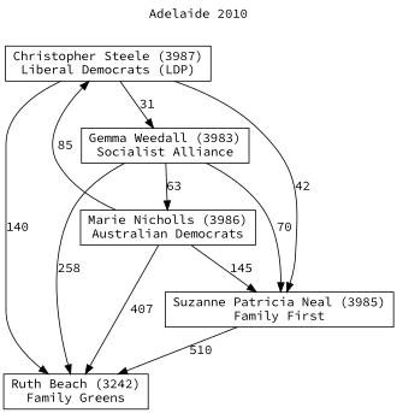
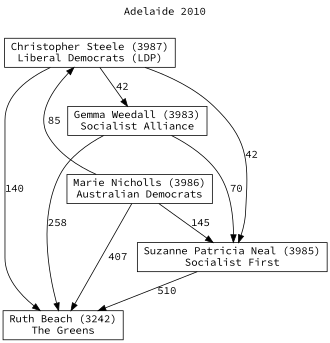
  digraph {
    fontname="Source Code Pro"
    label="Adelaide 2010"
    labelloc=t
    mclimit=10
    node [fontname="Source Code Pro" shape=box]
    edge [fontname="Source Code Pro"]
    n1 [label="Christopher Steele (3987)\nLiberal Democrats (LDP)"]
    n2 [label="Gemma Weedall (3983)\nSocialist Alliance"]
-   n3 [label="Ruth Beach (3242)\nFamily Greens"]
-   n4 [label="Suzanne Patricia Neal (3985)\nFamily First"]
+   n3 [label="Ruth Beach (3242)\nThe Greens"]
+   n4 [label="Suzanne Patricia Neal (3985)\nSocialist First"]
    n5 [label="Marie Nicholls (3986)\nAustralian Democrats"]
-   n1 -> n2 [label=31]
+   n1 -> n2 [label=42]
    n1 -> n3 [label=140]
    n1 -> n4 [label=42]
    n2 -> n3 [label=258]
    n2 -> n4 [label=70]
-   n2 -> n5 [label=63]
    n4 -> n3 [label=510]
    n5 -> n1 [label=85]
    n5 -> n3 [label=407]
    n5 -> n4 [label=145]
  }
